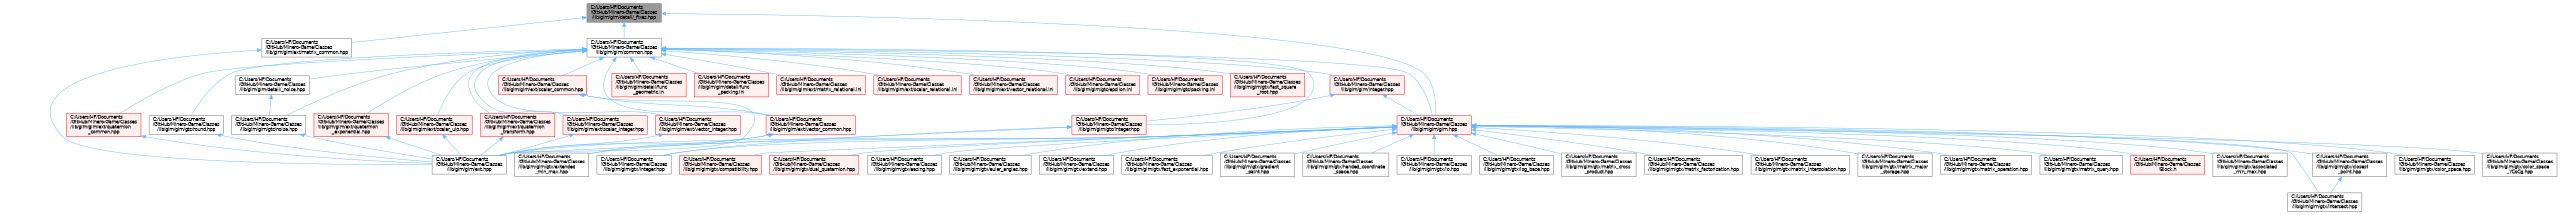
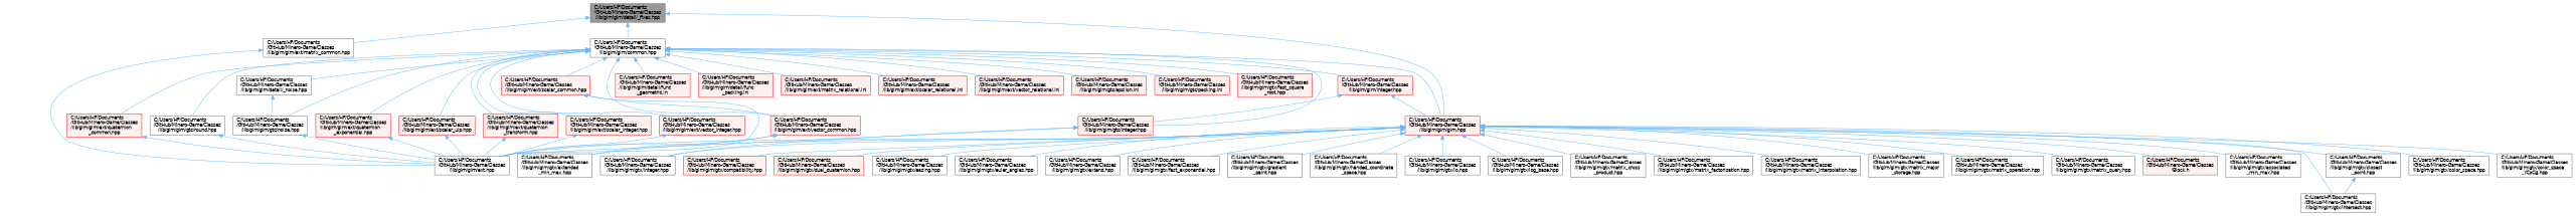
  digraph {
    node [color=grey40 fillcolor=white fontname=Helvetica fontsize=10 shape=box style=filled]
    edge [color=steelblue1 dir=back fontname=Helvetica fontsize=10 labelfontname=Helvetica labelfontsize=10 style=solid]
    n1 [color=gray40 fillcolor=grey60 fontcolor=black height=0.2 label="C:/Users/HP/Documents\l/GitHub/Minero-Game/Classes\l/lib/glm/glm/detail/_fixes.hpp" width=0.4]
    n2 [height=0.2 label="C:/Users/HP/Documents\l/GitHub/Minero-Game/Classes\l/lib/glm/glm/common.hpp" width=0.4]
    n3 [color=red fillcolor="#FFF0F0" height=0.2 label="C:/Users/HP/Documents\l/GitHub/Minero-Game/Classes\l/lib/glm/glm/glm.hpp" width=0.4]
    n4 [height=0.2 label="C:/Users/HP/Documents\l/GitHub/Minero-Game/Classes\l/lib/glm/glm/ext/matrix_common.hpp" width=0.4]
    n5 [height=0.2 label="C:/Users/HP/Documents\l/GitHub/Minero-Game/Classes\l/lib/glm/glm/detail/_noise.hpp" width=0.4]
    n6 [height=0.2 label="C:/Users/HP/Documents\l/GitHub/Minero-Game/Classes\l/lib/glm/glm/gtc/noise.hpp" width=0.4]
    n7 [color=red fillcolor="#FFF0F0" height=0.2 label="C:/Users/HP/Documents\l/GitHub/Minero-Game/Classes\l/lib/glm/glm/detail/func\l_geometric.inl" width=0.4]
    n8 [color=red fillcolor="#FFF0F0" height=0.2 label="C:/Users/HP/Documents\l/GitHub/Minero-Game/Classes\l/lib/glm/glm/detail/func\l_packing.inl" width=0.4]
    n9 [color=red fillcolor="#FFF0F0" height=0.2 label="C:/Users/HP/Documents\l/GitHub/Minero-Game/Classes\l/lib/glm/glm/ext/matrix_relational.inl" width=0.4]
    n10 [color=red fillcolor="#FFF0F0" height=0.2 label="C:/Users/HP/Documents\l/GitHub/Minero-Game/Classes\l/lib/glm/glm/ext/quaternion\l_common.hpp" width=0.4]
    n11 [color=red fillcolor="#FFF0F0" height=0.2 label="C:/Users/HP/Documents\l/GitHub/Minero-Game/Classes\l/lib/glm/glm/ext/quaternion\l_exponential.hpp" width=0.4]
    n12 [color=red fillcolor="#FFF0F0" height=0.2 label="C:/Users/HP/Documents\l/GitHub/Minero-Game/Classes\l/lib/glm/glm/ext/quaternion\l_transform.hpp" width=0.4]
    n13 [color=red fillcolor="#FFF0F0" height=0.2 label="C:/Users/HP/Documents\l/GitHub/Minero-Game/Classes\l/lib/glm/glm/ext/scalar_common.hpp" width=0.4]
    n14 [color=red fillcolor="#FFF0F0" height=0.2 label="C:/Users/HP/Documents\l/GitHub/Minero-Game/Classes\l/lib/glm/glm/ext/vector_common.hpp" width=0.4]
    n15 [color=red fillcolor="#FFF0F0" height=0.2 label="C:/Users/HP/Documents\l/GitHub/Minero-Game/Classes\l/lib/glm/glm/ext/scalar_integer.hpp" width=0.4]
    n16 [color=red fillcolor="#FFF0F0" height=0.2 label="C:/Users/HP/Documents\l/GitHub/Minero-Game/Classes\l/lib/glm/glm/ext/scalar_relational.inl" width=0.4]
    n17 [color=red fillcolor="#FFF0F0" height=0.2 label="C:/Users/HP/Documents\l/GitHub/Minero-Game/Classes\l/lib/glm/glm/ext/scalar_ulp.hpp" width=0.4]
    n18 [color=red fillcolor="#FFF0F0" height=0.2 label="C:/Users/HP/Documents\l/GitHub/Minero-Game/Classes\l/lib/glm/glm/ext/vector_integer.hpp" width=0.4]
    n19 [color=red fillcolor="#FFF0F0" height=0.2 label="C:/Users/HP/Documents\l/GitHub/Minero-Game/Classes\l/lib/glm/glm/ext/vector_relational.inl" width=0.4]
    n20 [color=red fillcolor="#FFF0F0" height=0.2 label="C:/Users/HP/Documents\l/GitHub/Minero-Game/Classes\l/lib/glm/glm/gtc/epsilon.inl" width=0.4]
    n21 [color=red fillcolor="#FFF0F0" height=0.2 label="C:/Users/HP/Documents\l/GitHub/Minero-Game/Classes\l/lib/glm/glm/gtc/integer.hpp" width=0.4]
    n22 [color=red fillcolor="#FFF0F0" height=0.2 label="C:/Users/HP/Documents\l/GitHub/Minero-Game/Classes\l/lib/glm/glm/gtc/packing.inl" width=0.4]
    n23 [height=0.2 label="C:/Users/HP/Documents\l/GitHub/Minero-Game/Classes\l/lib/glm/glm/gtc/round.hpp" width=0.4]
    n24 [color=red fillcolor="#FFF0F0" height=0.2 label="C:/Users/HP/Documents\l/GitHub/Minero-Game/Classes\l/lib/glm/glm/gtx/fast_square\l_root.hpp" width=0.4]
    n25 [color=red fillcolor="#FFF0F0" height=0.2 label="C:/Users/HP/Documents\l/GitHub/Minero-Game/Classes\l/lib/glm/glm/integer.hpp" width=0.4]
    n26 [height=0.2 label="C:/Users/HP/Documents\l/GitHub/Minero-Game/Classes\l/lib/glm/glm/ext.hpp" width=0.4]
    n27 [height=0.2 label="C:/Users/HP/Documents\l/GitHub/Minero-Game/Classes\l/lib/glm/glm/gtx/extended\l_min_max.hpp" width=0.4]
-   n28 [color=red fillcolor="#FFF0F0" height=0.2 label="C:/Users/HP/Documents\l/GitHub/Minero-Game/Classes\l/Block.h" width=0.4]
+   n28 [fillcolor="#FFF0F0" height=0.2 label="C:/Users/HP/Documents\l/GitHub/Minero-Game/Classes\l/Block.h" width=0.4]
    n29 [height=0.2 label="C:/Users/HP/Documents\l/GitHub/Minero-Game/Classes\l/lib/glm/glm/gtx/associated\l_min_max.hpp" width=0.4]
    n30 [height=0.2 label="C:/Users/HP/Documents\l/GitHub/Minero-Game/Classes\l/lib/glm/glm/gtx/closest\l_point.hpp" width=0.4]
    n31 [height=0.2 label="C:/Users/HP/Documents\l/GitHub/Minero-Game/Classes\l/lib/glm/glm/gtx/intersect.hpp" width=0.4]
    n32 [height=0.2 label="C:/Users/HP/Documents\l/GitHub/Minero-Game/Classes\l/lib/glm/glm/gtx/color_space.hpp" width=0.4]
    n33 [height=0.2 label="C:/Users/HP/Documents\l/GitHub/Minero-Game/Classes\l/lib/glm/glm/gtx/color_space\l_YCoCg.hpp" width=0.4]
    n34 [color=red fillcolor="#FFF0F0" height=0.2 label="C:/Users/HP/Documents\l/GitHub/Minero-Game/Classes\l/lib/glm/glm/gtx/compatibility.hpp" width=0.4]
    n35 [color=red fillcolor="#FFF0F0" height=0.2 label="C:/Users/HP/Documents\l/GitHub/Minero-Game/Classes\l/lib/glm/glm/gtx/dual_quaternion.hpp" width=0.4]
    n36 [height=0.2 label="C:/Users/HP/Documents\l/GitHub/Minero-Game/Classes\l/lib/glm/glm/gtx/easing.hpp" width=0.4]
    n37 [height=0.2 label="C:/Users/HP/Documents\l/GitHub/Minero-Game/Classes\l/lib/glm/glm/gtx/euler_angles.hpp" width=0.4]
    n38 [height=0.2 label="C:/Users/HP/Documents\l/GitHub/Minero-Game/Classes\l/lib/glm/glm/gtx/extend.hpp" width=0.4]
    n39 [height=0.2 label="C:/Users/HP/Documents\l/GitHub/Minero-Game/Classes\l/lib/glm/glm/gtx/fast_exponential.hpp" width=0.4]
    n40 [height=0.2 label="C:/Users/HP/Documents\l/GitHub/Minero-Game/Classes\l/lib/glm/glm/gtx/gradient\l_paint.hpp" width=0.4]
    n41 [height=0.2 label="C:/Users/HP/Documents\l/GitHub/Minero-Game/Classes\l/lib/glm/glm/gtx/handed_coordinate\l_space.hpp" width=0.4]
    n42 [height=0.2 label="C:/Users/HP/Documents\l/GitHub/Minero-Game/Classes\l/lib/glm/glm/gtx/integer.hpp" width=0.4]
    n43 [height=0.2 label="C:/Users/HP/Documents\l/GitHub/Minero-Game/Classes\l/lib/glm/glm/gtx/io.hpp" width=0.4]
    n44 [height=0.2 label="C:/Users/HP/Documents\l/GitHub/Minero-Game/Classes\l/lib/glm/glm/gtx/log_base.hpp" width=0.4]
    n45 [height=0.2 label="C:/Users/HP/Documents\l/GitHub/Minero-Game/Classes\l/lib/glm/glm/gtx/matrix_cross\l_product.hpp" width=0.4]
    n46 [height=0.2 label="C:/Users/HP/Documents\l/GitHub/Minero-Game/Classes\l/lib/glm/glm/gtx/matrix_factorisation.hpp" width=0.4]
    n47 [height=0.2 label="C:/Users/HP/Documents\l/GitHub/Minero-Game/Classes\l/lib/glm/glm/gtx/matrix_interpolation.hpp" width=0.4]
    n48 [height=0.2 label="C:/Users/HP/Documents\l/GitHub/Minero-Game/Classes\l/lib/glm/glm/gtx/matrix_major\l_storage.hpp" width=0.4]
    n49 [height=0.2 label="C:/Users/HP/Documents\l/GitHub/Minero-Game/Classes\l/lib/glm/glm/gtx/matrix_operation.hpp" width=0.4]
    n50 [height=0.2 label="C:/Users/HP/Documents\l/GitHub/Minero-Game/Classes\l/lib/glm/glm/gtx/matrix_query.hpp" width=0.4]
    n1 -> n2
    n1 -> n3
    n1 -> n4
    n2 -> n3
    n2 -> n5
    n2 -> n6
    n2 -> n7
    n2 -> n8
    n2 -> n9
    n2 -> n10
    n2 -> n11
    n2 -> n12
    n2 -> n13
    n2 -> n14
    n2 -> n15
    n2 -> n16
    n2 -> n17
    n2 -> n18
    n2 -> n19
    n2 -> n20
    n2 -> n21
    n2 -> n22
    n2 -> n23
    n2 -> n24
    n2 -> n25
    n3 -> n26
    n3 -> n27
    n3 -> n28
    n3 -> n29
    n3 -> n30
    n3 -> n31
    n3 -> n32
    n3 -> n33
    n3 -> n34
    n3 -> n35
    n3 -> n36
    n3 -> n37
    n3 -> n38
    n3 -> n39
    n3 -> n40
    n3 -> n41
    n3 -> n42
    n3 -> n43
    n3 -> n44
    n3 -> n45
    n3 -> n46
    n3 -> n47
    n3 -> n48
    n3 -> n49
    n3 -> n50
    n4 -> n26
    n5 -> n6
    n6 -> n26
    n10 -> n26
    n11 -> n26
    n12 -> n26
    n13 -> n14
    n13 -> n26
    n14 -> n26
    n14 -> n27
    n15 -> n26
    n17 -> n26
    n18 -> n26
    n21 -> n26
    n21 -> n42
    n23 -> n26
    n25 -> n3
    n25 -> n21
    n30 -> n31
  }
